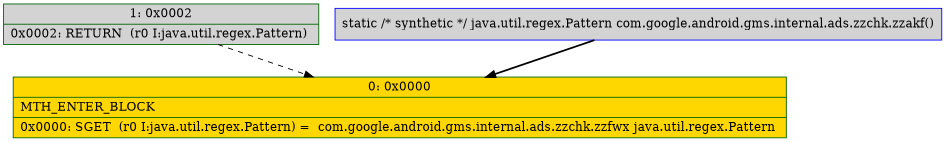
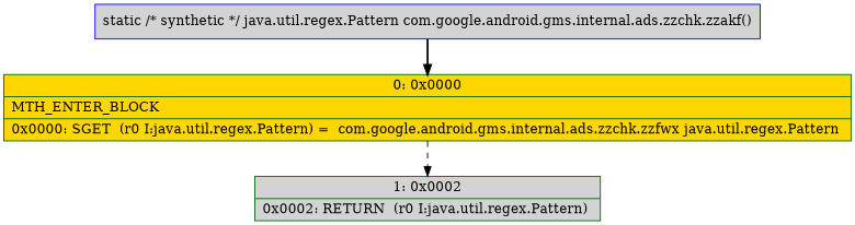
  digraph {
    node [shape=record style=filled fillcolor=lightgrey color=darkgreen]
    n1 [label="{0\:\ 0x0000|MTH_ENTER_BLOCK\l|0x0000: SGET  (r0 I:java.util.regex.Pattern) =  com.google.android.gms.internal.ads.zzchk.zzfwx java.util.regex.Pattern \l}" fillcolor=gold]
    n2 [label="{1\:\ 0x0002|0x0002: RETURN  (r0 I:java.util.regex.Pattern) \l}"]
    n3 [label="{static \/* synthetic *\/ java.util.regex.Pattern com.google.android.gms.internal.ads.zzchk.zzakf() }" color=blue]
-   n2 -> n1 [style=dashed]
+   n1 -> n2 [style=dashed]
    n3 -> n1 [style=bold]
  }
